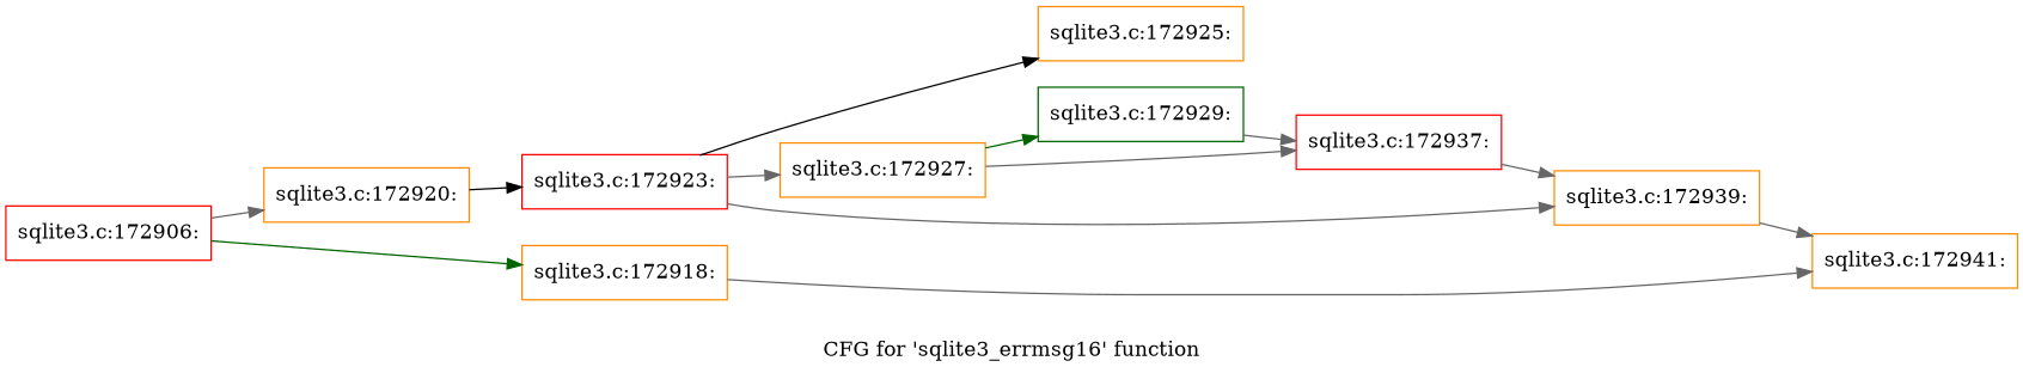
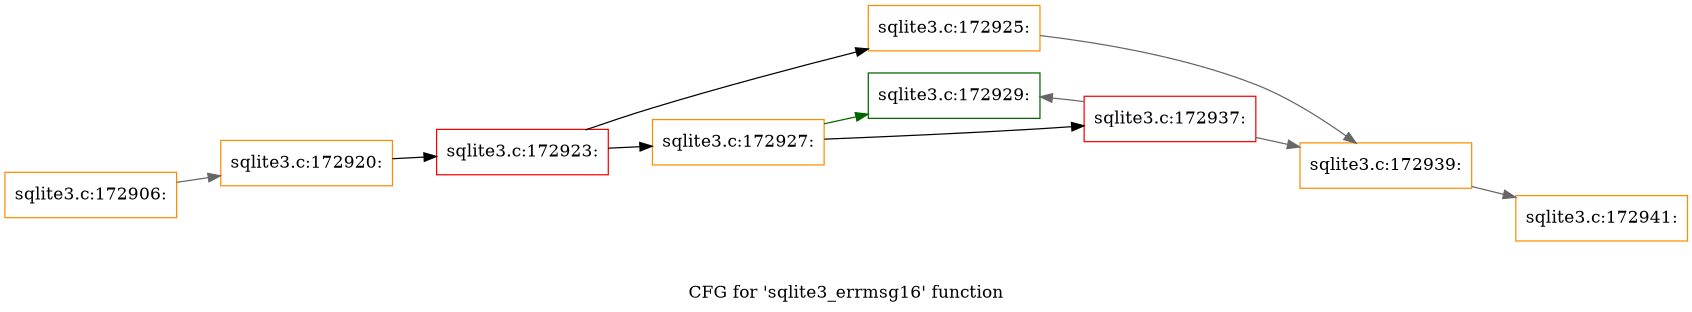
  digraph {
    label="CFG for 'sqlite3_errmsg16' function"
    rankdir=LR
    node [color=darkorange shape=record]
    edge [color=gray40]
-   n1 [color=red label="{sqlite3.c:172906:}"]
+   n1 [label="{sqlite3.c:172906:}"]
    n2 [label="{sqlite3.c:172920:}"]
-   n3 [label="{sqlite3.c:172918:}"]
    n4 [color=red label="{sqlite3.c:172923:}"]
    n5 [label="{sqlite3.c:172941:}"]
    n6 [label="{sqlite3.c:172925:}"]
    n7 [label="{sqlite3.c:172927:}"]
    n8 [label="{sqlite3.c:172939:}"]
    n9 [color=darkgreen label="{sqlite3.c:172929:}"]
    n10 [color=red label="{sqlite3.c:172937:}"]
    n1 -> n2
-   n1 -> n3 [color=darkgreen]
    n2 -> n4 [color=black]
-   n3 -> n5
    n4 -> n6 [color=black]
-   n4 -> n7
-   n4 -> n8
+   n4 -> n7 [color=black]
+   n6 -> n8
    n7 -> n9 [color=darkgreen]
-   n7 -> n10
+   n7 -> n10 [color=black]
    n8 -> n5
-   n9 -> n10
+   n10 -> n9
    n10 -> n8
  }
